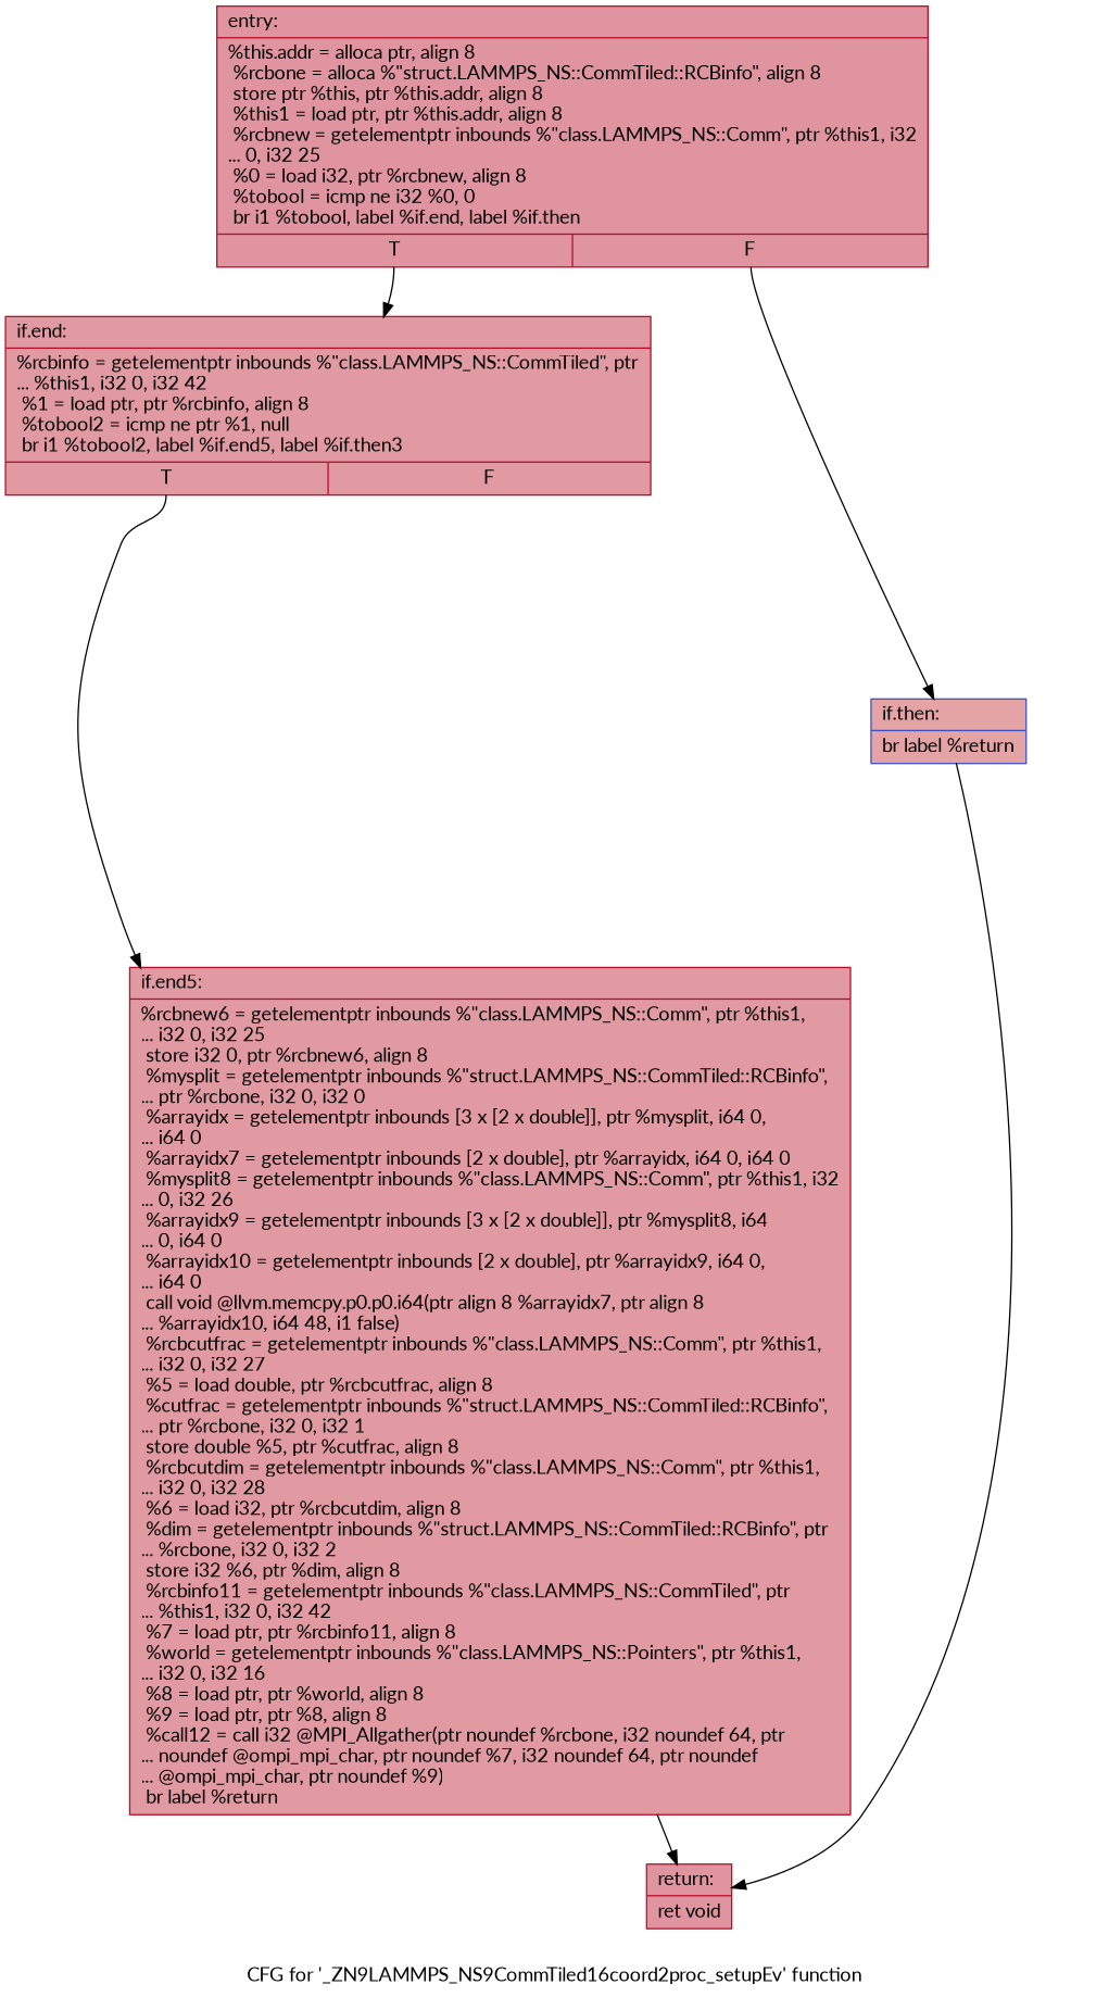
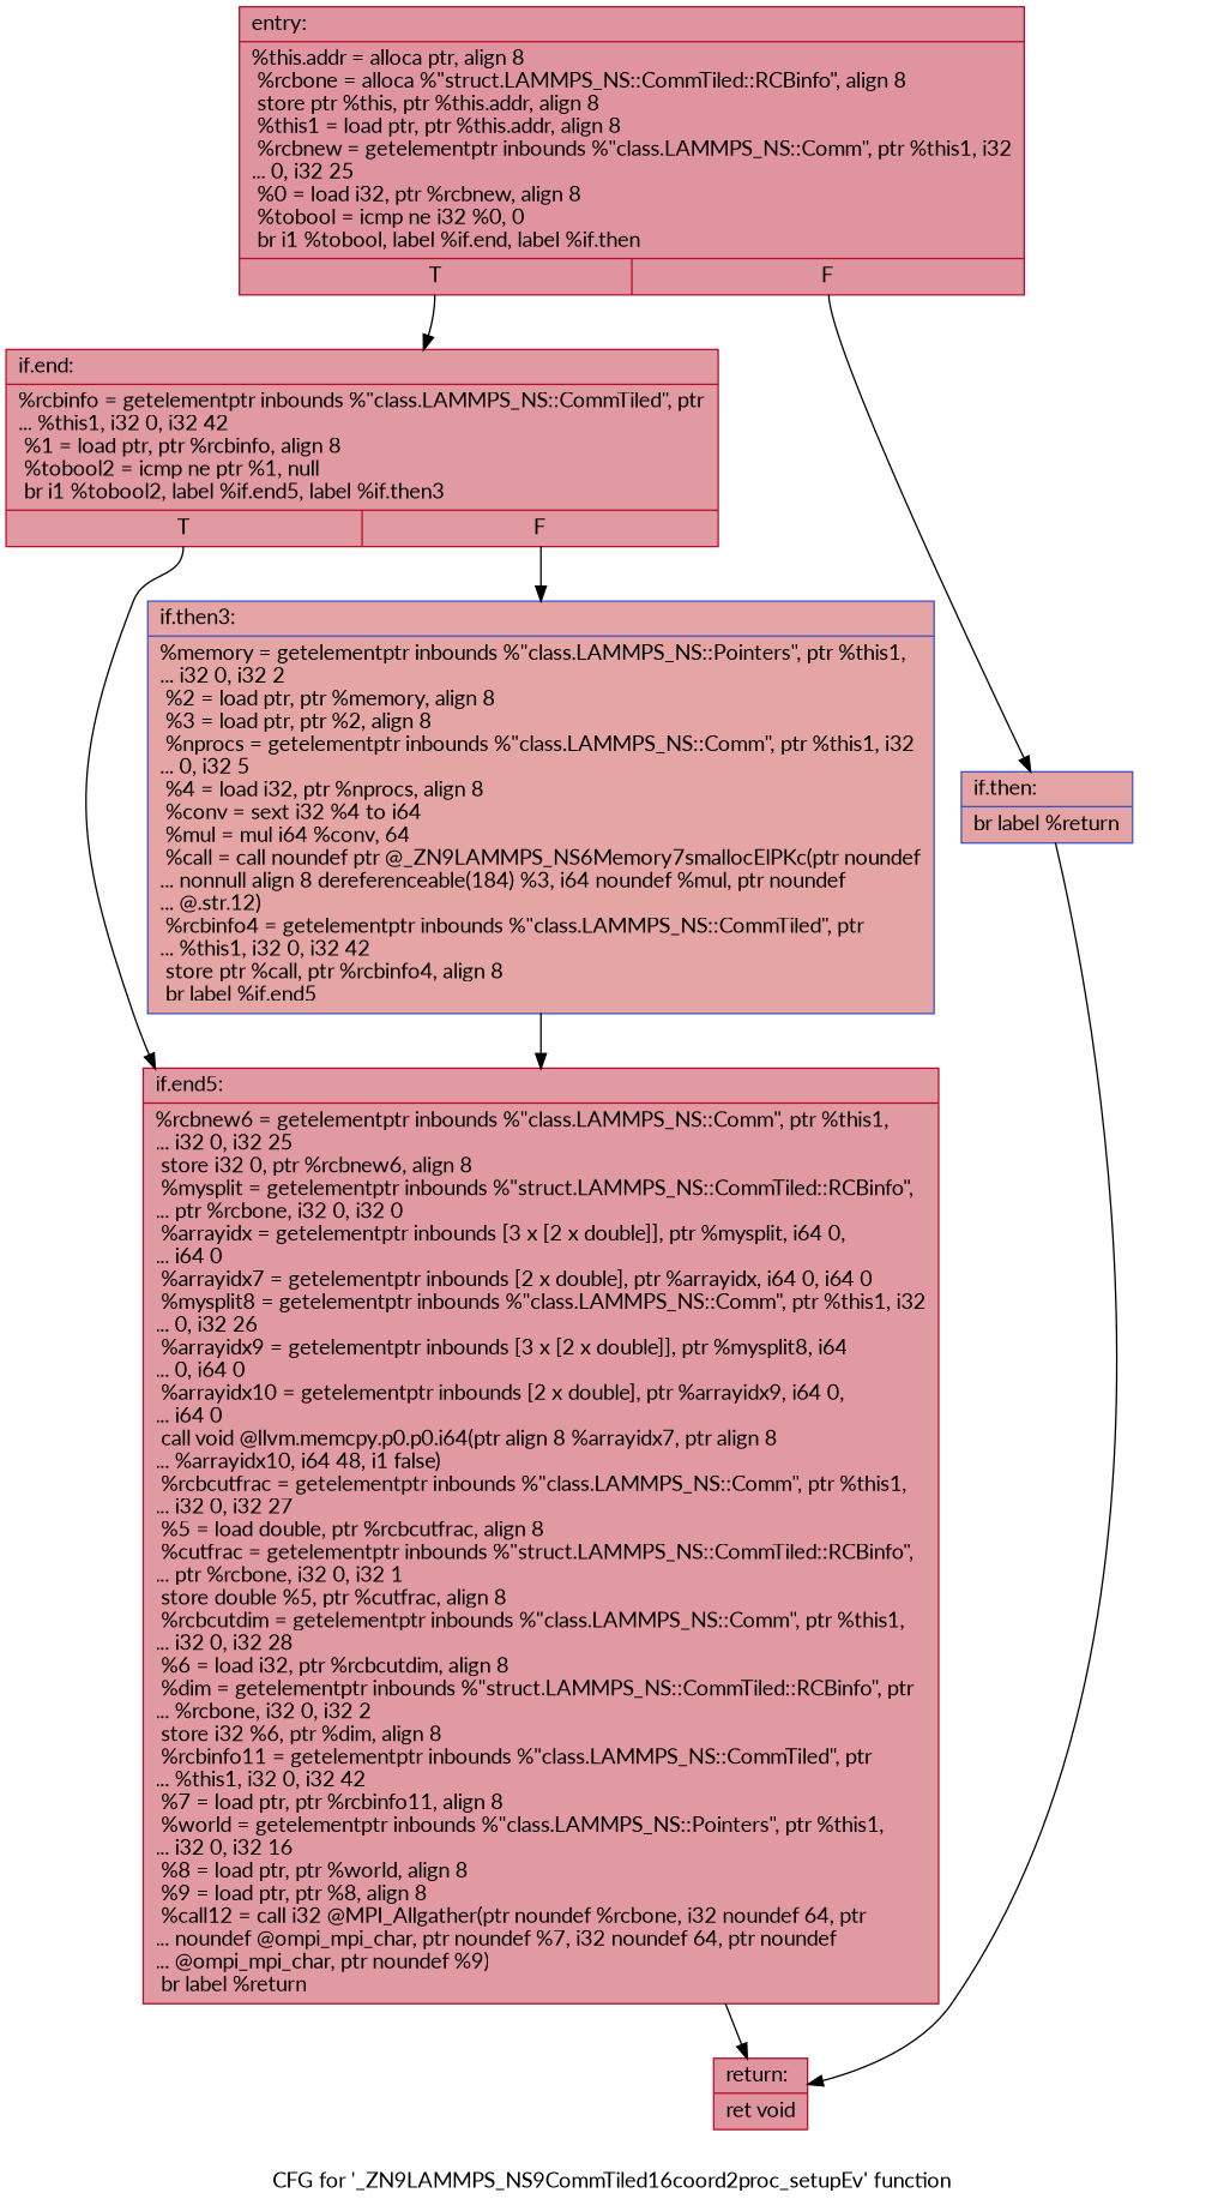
  digraph {
    label="CFG for '_ZN9LAMMPS_NS9CommTiled16coord2proc_setupEv' function"
    fontname=Lato
    node [color="#b70d28ff" fillcolor="#b70d2870" fontname=Lato shape=record style=filled]
    edge [fontname=Lato]
    n1 [label="{entry:\l|  %this.addr = alloca ptr, align 8\l  %rcbone = alloca %\"struct.LAMMPS_NS::CommTiled::RCBinfo\", align 8\l  store ptr %this, ptr %this.addr, align 8\l  %this1 = load ptr, ptr %this.addr, align 8\l  %rcbnew = getelementptr inbounds %\"class.LAMMPS_NS::Comm\", ptr %this1, i32\l... 0, i32 25\l  %0 = load i32, ptr %rcbnew, align 8\l  %tobool = icmp ne i32 %0, 0\l  br i1 %tobool, label %if.end, label %if.then\l|{<s0>T|<s1>F}}"]
    n2 [fillcolor="#bb1b2c70" label="{if.end:\l|  %rcbinfo = getelementptr inbounds %\"class.LAMMPS_NS::CommTiled\", ptr\l... %this1, i32 0, i32 42\l  %1 = load ptr, ptr %rcbinfo, align 8\l  %tobool2 = icmp ne ptr %1, null\l  br i1 %tobool2, label %if.end5, label %if.then3\l|{<s0>T|<s1>F}}"]
    n3 [color="#3d50c3ff" fillcolor="#c32e3170" label="{if.then:\l|  br label %return\l}"]
    n4 [fillcolor="#bb1b2c70" label="{if.end5:\l|  %rcbnew6 = getelementptr inbounds %\"class.LAMMPS_NS::Comm\", ptr %this1,\l... i32 0, i32 25\l  store i32 0, ptr %rcbnew6, align 8\l  %mysplit = getelementptr inbounds %\"struct.LAMMPS_NS::CommTiled::RCBinfo\",\l... ptr %rcbone, i32 0, i32 0\l  %arrayidx = getelementptr inbounds [3 x [2 x double]], ptr %mysplit, i64 0,\l... i64 0\l  %arrayidx7 = getelementptr inbounds [2 x double], ptr %arrayidx, i64 0, i64 0\l  %mysplit8 = getelementptr inbounds %\"class.LAMMPS_NS::Comm\", ptr %this1, i32\l... 0, i32 26\l  %arrayidx9 = getelementptr inbounds [3 x [2 x double]], ptr %mysplit8, i64\l... 0, i64 0\l  %arrayidx10 = getelementptr inbounds [2 x double], ptr %arrayidx9, i64 0,\l... i64 0\l  call void @llvm.memcpy.p0.p0.i64(ptr align 8 %arrayidx7, ptr align 8\l... %arrayidx10, i64 48, i1 false)\l  %rcbcutfrac = getelementptr inbounds %\"class.LAMMPS_NS::Comm\", ptr %this1,\l... i32 0, i32 27\l  %5 = load double, ptr %rcbcutfrac, align 8\l  %cutfrac = getelementptr inbounds %\"struct.LAMMPS_NS::CommTiled::RCBinfo\",\l... ptr %rcbone, i32 0, i32 1\l  store double %5, ptr %cutfrac, align 8\l  %rcbcutdim = getelementptr inbounds %\"class.LAMMPS_NS::Comm\", ptr %this1,\l... i32 0, i32 28\l  %6 = load i32, ptr %rcbcutdim, align 8\l  %dim = getelementptr inbounds %\"struct.LAMMPS_NS::CommTiled::RCBinfo\", ptr\l... %rcbone, i32 0, i32 2\l  store i32 %6, ptr %dim, align 8\l  %rcbinfo11 = getelementptr inbounds %\"class.LAMMPS_NS::CommTiled\", ptr\l... %this1, i32 0, i32 42\l  %7 = load ptr, ptr %rcbinfo11, align 8\l  %world = getelementptr inbounds %\"class.LAMMPS_NS::Pointers\", ptr %this1,\l... i32 0, i32 16\l  %8 = load ptr, ptr %world, align 8\l  %9 = load ptr, ptr %8, align 8\l  %call12 = call i32 @MPI_Allgather(ptr noundef %rcbone, i32 noundef 64, ptr\l... noundef @ompi_mpi_char, ptr noundef %7, i32 noundef 64, ptr noundef\l... @ompi_mpi_char, ptr noundef %9)\l  br label %return\l}"]
+   n5 [color="#3d50c3ff" fillcolor="#c5333470" label="{if.then3:\l|  %memory = getelementptr inbounds %\"class.LAMMPS_NS::Pointers\", ptr %this1,\l... i32 0, i32 2\l  %2 = load ptr, ptr %memory, align 8\l  %3 = load ptr, ptr %2, align 8\l  %nprocs = getelementptr inbounds %\"class.LAMMPS_NS::Comm\", ptr %this1, i32\l... 0, i32 5\l  %4 = load i32, ptr %nprocs, align 8\l  %conv = sext i32 %4 to i64\l  %mul = mul i64 %conv, 64\l  %call = call noundef ptr @_ZN9LAMMPS_NS6Memory7smallocElPKc(ptr noundef\l... nonnull align 8 dereferenceable(184) %3, i64 noundef %mul, ptr noundef\l... @.str.12)\l  %rcbinfo4 = getelementptr inbounds %\"class.LAMMPS_NS::CommTiled\", ptr\l... %this1, i32 0, i32 42\l  store ptr %call, ptr %rcbinfo4, align 8\l  br label %if.end5\l}"]
    n6 [label="{return:\l|  ret void\l}"]
    n1 -> n2 [tailport=s0]
    n1 -> n3 [tailport=s1]
    n2 -> n4 [tailport=s0]
+   n2 -> n5 [tailport=s1]
    n3 -> n6
    n4 -> n6
+   n5 -> n4
  }
